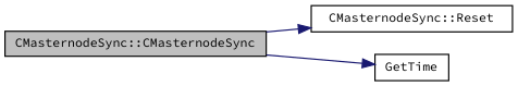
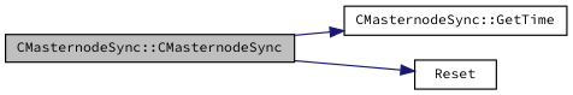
  digraph {
    fontname="Source Code Pro"
    rankdir=LR
    node [color=black fillcolor=white fontname="Source Code Pro" fontsize=10 shape=record style=filled]
    edge [color=midnightblue fontname="Source Code Pro" fontsize=10 labelfontname=Helvetica labelfontsize=10 style=solid]
    n1 [fillcolor=grey75 fontcolor=black height=0.2 label="CMasternodeSync::CMasternodeSync" width=0.4]
-   n2 [height=0.2 label="CMasternodeSync::Reset" width=0.4]
-   n3 [height=0.2 label=GetTime width=0.4]
+   n2 [height=0.2 label="CMasternodeSync::GetTime" width=0.4]
+   n3 [height=0.2 label=Reset width=0.4]
    n1 -> n2
    n1 -> n3
  }
